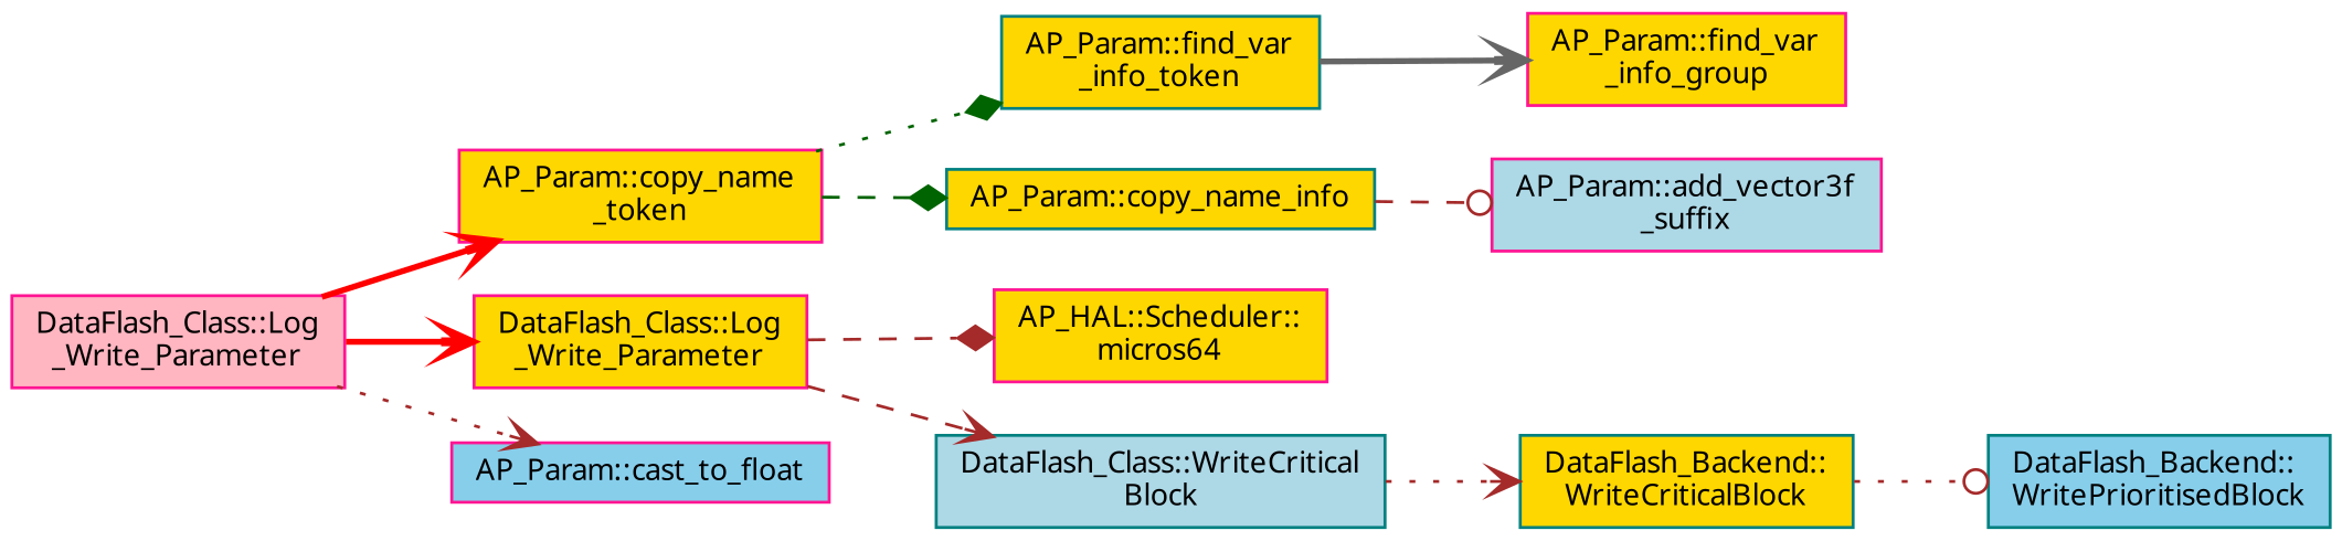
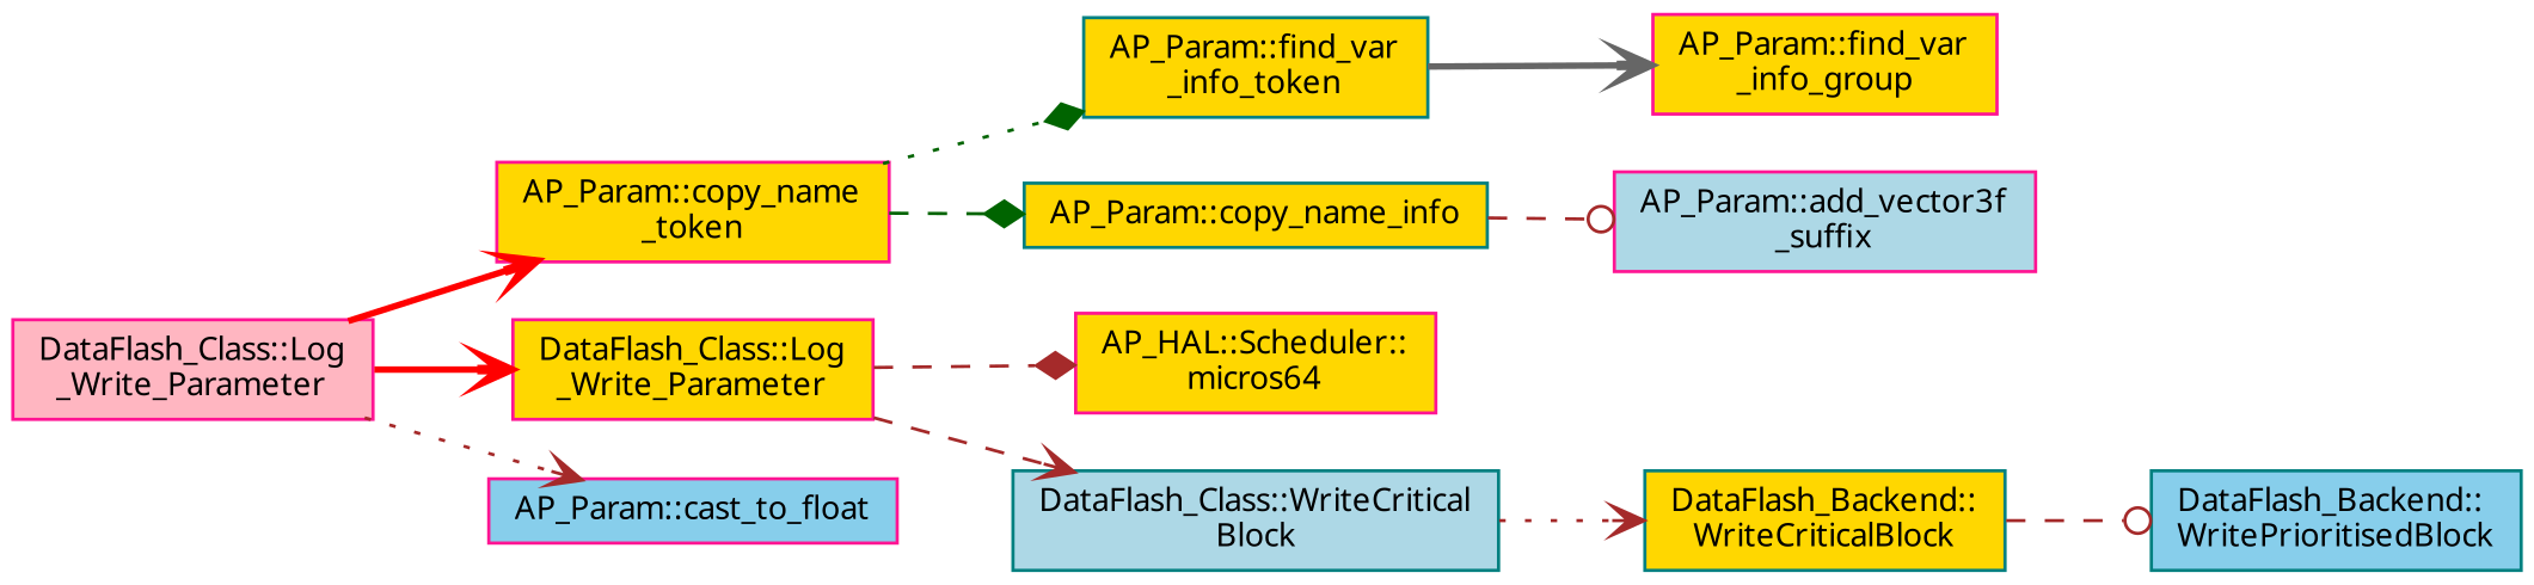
  digraph {
    fontname="Noto Sans"
    rankdir=LR
    node [color=deeppink fillcolor=gold fontname="Noto Sans" fontsize=10 shape=record style=filled]
    edge [arrowhead=vee color=brown fontname="Noto Sans" fontsize=10 labelfontname=Helvetica labelfontsize=10 style=dotted]
    n1 [fillcolor=lightpink fontcolor=black height=0.2 label="DataFlash_Class::Log\l_Write_Parameter" width=0.4]
    n2 [height=0.2 label="AP_Param::copy_name\l_token" width=0.4]
    n3 [height=0.2 label="DataFlash_Class::Log\l_Write_Parameter" width=0.4]
    n4 [fillcolor=skyblue height=0.2 label="AP_Param::cast_to_float" width=0.4]
    n5 [color=teal height=0.2 label="AP_Param::find_var\l_info_token" width=0.4]
    n6 [color=teal height=0.2 label="AP_Param::copy_name_info" width=0.4]
    n7 [height=0.2 label="AP_HAL::Scheduler::\lmicros64" width=0.4]
    n8 [color=teal fillcolor=lightblue height=0.2 label="DataFlash_Class::WriteCritical\lBlock" width=0.4]
    n9 [height=0.2 label="AP_Param::find_var\l_info_group" width=0.4]
    n10 [fillcolor=lightblue height=0.2 label="AP_Param::add_vector3f\l_suffix" width=0.4]
    n11 [color=teal height=0.2 label="DataFlash_Backend::\lWriteCriticalBlock" width=0.4]
    n12 [color=teal fillcolor=skyblue height=0.2 label="DataFlash_Backend::\lWritePrioritisedBlock" width=0.4]
    n1 -> n2 [color=red style=bold]
    n1 -> n3 [color=red style=bold]
    n1 -> n4
    n2 -> n5 [arrowhead=diamond color=darkgreen]
    n2 -> n6 [arrowhead=diamond color=darkgreen style=dashed]
    n3 -> n7 [arrowhead=diamond style=dashed]
    n3 -> n8 [style=dashed]
    n5 -> n9 [color=gray40 style=bold]
    n6 -> n10 [arrowhead=odot style=dashed]
    n8 -> n11
-   n11 -> n12 [arrowhead=odot]
+   n11 -> n12 [arrowhead=odot style=dashed]
  }
